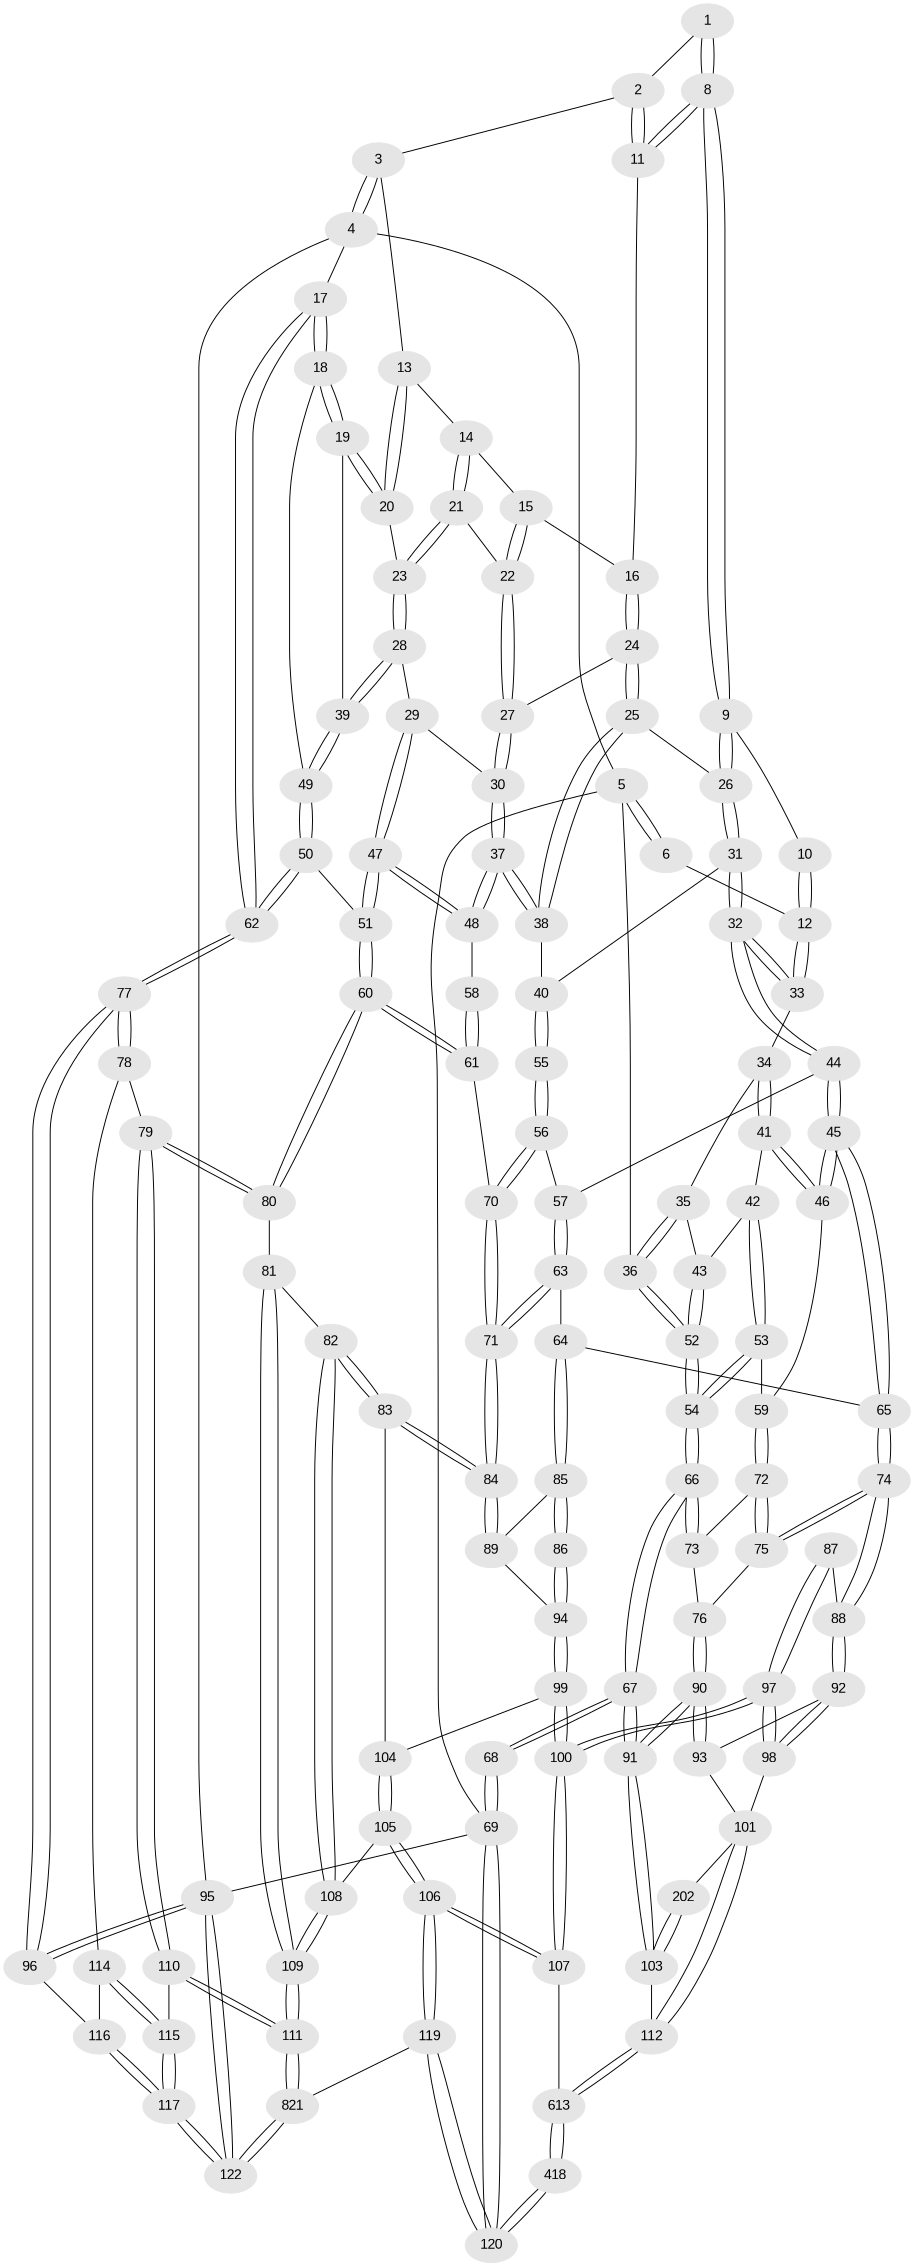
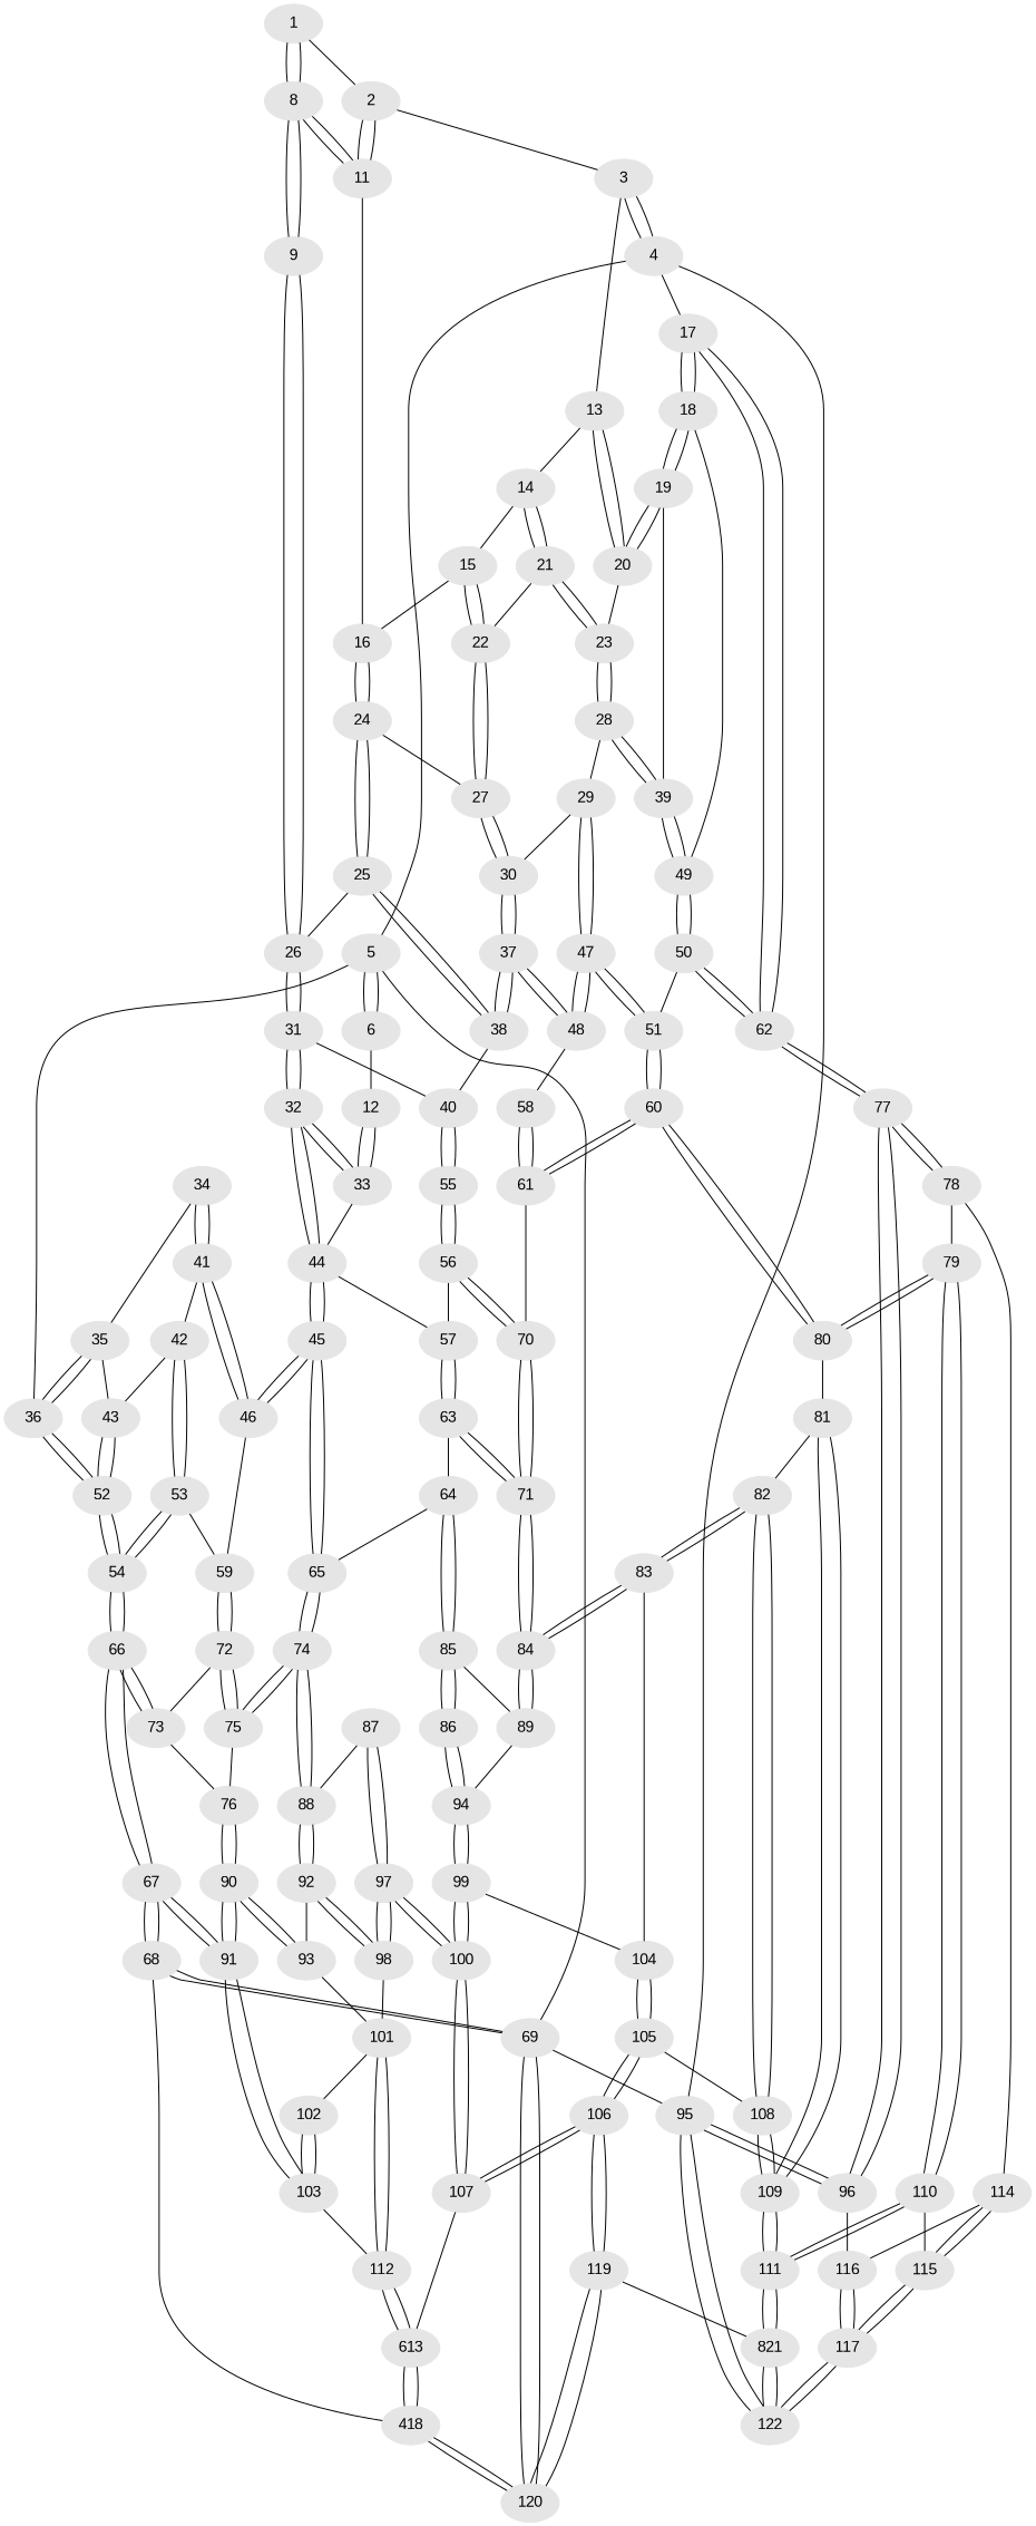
  graph {
    fontname="Liberation Sans"
    node [color=gray90 fontname="Liberation Sans" style=filled]
    edge [fontname="Liberation Sans"]
    1
    2
    8
    3
    11
    9
    4
    13
    16
    5
    17
    95
    14
    20
    6
    36
    69
    18
    62
    96
    122
    12
    52
    120
    33
-   10
    26
    31
    24
    34
    15
    21
    23
    22
    27
    25
    19
    49
    77
    39
    50
    28
    30
    29
    38
    40
    32
    37
    47
    48
    51
    44
    55
    45
    57
    35
    41
    43
    42
    46
    54
    58
    56
    53
    59
    65
    63
    74
    72
    60
    61
    80
    66
    67
    73
    70
    71
    64
    75
    81
    78
    85
    84
    89
    86
    88
    68
    91
    76
    n90 [label=418]
    103
    90
    92
    93
    79
    114
    116
    110
    115
    111
    82
    109
    83
    108
    104
    105
    94
    87
    97
    99
    98
    100
    101
    112
-   102 [label=202]
+   102
    117
    107
    n118 [label=613]
    106
    119
    n121 [label=821]
    1 -- 2
    1 -- 8
    1 -- 8
    2 -- 3
    2 -- 11
    2 -- 11
    8 -- 11
    8 -- 11
    8 -- 9
    8 -- 9
    3 -- 4
    3 -- 4
    3 -- 13
    11 -- 16
-   9 -- 10
    9 -- 26
    9 -- 26
    4 -- 5
    4 -- 17
    4 -- 95
    13 -- 14
    13 -- 20
    13 -- 20
    16 -- 24
    16 -- 24
    5 -- 6
    5 -- 6
    5 -- 36
    5 -- 69
    17 -- 18
    17 -- 18
    17 -- 62
    17 -- 62
    95 -- 96
    95 -- 96
    95 -- 122
    95 -- 122
    14 -- 15
    14 -- 21
    14 -- 21
    20 -- 23
    6 -- 12
    36 -- 52
    36 -- 52
    69 -- 95
    69 -- 120
    69 -- 120
    18 -- 19
    18 -- 19
    18 -- 49
    62 -- 77
    62 -- 77
    96 -- 116
    12 -- 33
    12 -- 33
    52 -- 54
    52 -- 54
-   33 -- 34
-   10 -- 12
-   10 -- 12
+   33 -- 44
    26 -- 31
    26 -- 31
    31 -- 40
    31 -- 32
    31 -- 32
    24 -- 27
    24 -- 25
    24 -- 25
    34 -- 35
    34 -- 41
    34 -- 41
    15 -- 16
    15 -- 22
    15 -- 22
    21 -- 23
    21 -- 23
    21 -- 22
    23 -- 28
    23 -- 28
    22 -- 27
    22 -- 27
    27 -- 30
    27 -- 30
    25 -- 26
    25 -- 38
    25 -- 38
    19 -- 20
    19 -- 20
    19 -- 39
    49 -- 50
    49 -- 50
    77 -- 96
    77 -- 96
    77 -- 78
    77 -- 78
    39 -- 49
    39 -- 49
    50 -- 62
    50 -- 62
    50 -- 51
    28 -- 39
    28 -- 39
    28 -- 29
    30 -- 37
    30 -- 37
    29 -- 30
    29 -- 47
    29 -- 47
    38 -- 40
    40 -- 55
    40 -- 55
    32 -- 33
    32 -- 33
    32 -- 44
    32 -- 44
    37 -- 38
    37 -- 38
    37 -- 48
    37 -- 48
    47 -- 48
    47 -- 48
    47 -- 51
    47 -- 51
    48 -- 58
    51 -- 60
    51 -- 60
    44 -- 45
    44 -- 45
    44 -- 57
    55 -- 56
    55 -- 56
    45 -- 46
    45 -- 46
    45 -- 65
    45 -- 65
    57 -- 63
    57 -- 63
    35 -- 36
    35 -- 36
    35 -- 43
    41 -- 42
    41 -- 46
    41 -- 46
    43 -- 52
    43 -- 52
    42 -- 43
    42 -- 53
    42 -- 53
    46 -- 59
    54 -- 66
    54 -- 66
    58 -- 61
    58 -- 61
    56 -- 57
    56 -- 70
    56 -- 70
    53 -- 54
    53 -- 54
    53 -- 59
    59 -- 72
    59 -- 72
    65 -- 74
    65 -- 74
    63 -- 71
    63 -- 71
    63 -- 64
    74 -- 75
    74 -- 75
    74 -- 88
    74 -- 88
    72 -- 73
    72 -- 75
    72 -- 75
    60 -- 61
    60 -- 61
    60 -- 80
    60 -- 80
    61 -- 70
    80 -- 81
    66 -- 67
    66 -- 67
    66 -- 73
    66 -- 73
    67 -- 68
    67 -- 68
    67 -- 91
    67 -- 91
    73 -- 76
    70 -- 71
    70 -- 71
    71 -- 84
    71 -- 84
    64 -- 65
    64 -- 85
    64 -- 85
    75 -- 76
    81 -- 82
    81 -- 109
    81 -- 109
    78 -- 79
    78 -- 114
    85 -- 89
    85 -- 86
    85 -- 86
    84 -- 89
    84 -- 89
    89 -- 94
    86 -- 94
    86 -- 94
    88 -- 92
    88 -- 92
    68 -- 69
    68 -- 69
+   68 -- n90
    91 -- 103
    91 -- 103
    76 -- 90
    76 -- 90
    n90 -- 120
    n90 -- 120
    103 -- 112
    90 -- 91
    90 -- 91
    90 -- 93
    90 -- 93
    92 -- 93
    92 -- 98
    92 -- 98
    93 -- 101
    79 -- 80
    79 -- 80
    79 -- 110
    79 -- 110
    114 -- 116
    114 -- 115
    114 -- 115
    116 -- 117
    116 -- 117
    110 -- 115
    110 -- 111
    110 -- 111
    115 -- 117
    115 -- 117
    111 -- n121
    111 -- n121
    82 -- 83
    82 -- 83
    82 -- 108
    82 -- 108
    109 -- 111
    109 -- 111
    83 -- 84
    83 -- 84
    83 -- 104
    108 -- 109
    108 -- 109
    104 -- 105
    104 -- 105
    105 -- 108
    105 -- 106
    105 -- 106
    94 -- 99
    94 -- 99
    87 -- 88
    87 -- 97
    87 -- 97
    97 -- 98
    97 -- 98
    97 -- 100
    97 -- 100
    99 -- 104
    99 -- 100
    99 -- 100
    98 -- 101
    100 -- 107
    100 -- 107
    101 -- 112
    101 -- 112
    101 -- 102
    112 -- n118
    112 -- n118
    102 -- 103
    102 -- 103
    117 -- 122
    117 -- 122
    107 -- n118
    n118 -- n90
    n118 -- n90
    106 -- 107
    106 -- 107
    106 -- 119
    106 -- 119
    119 -- 120
    119 -- 120
    119 -- n121
    n121 -- 122
    n121 -- 122
  }
